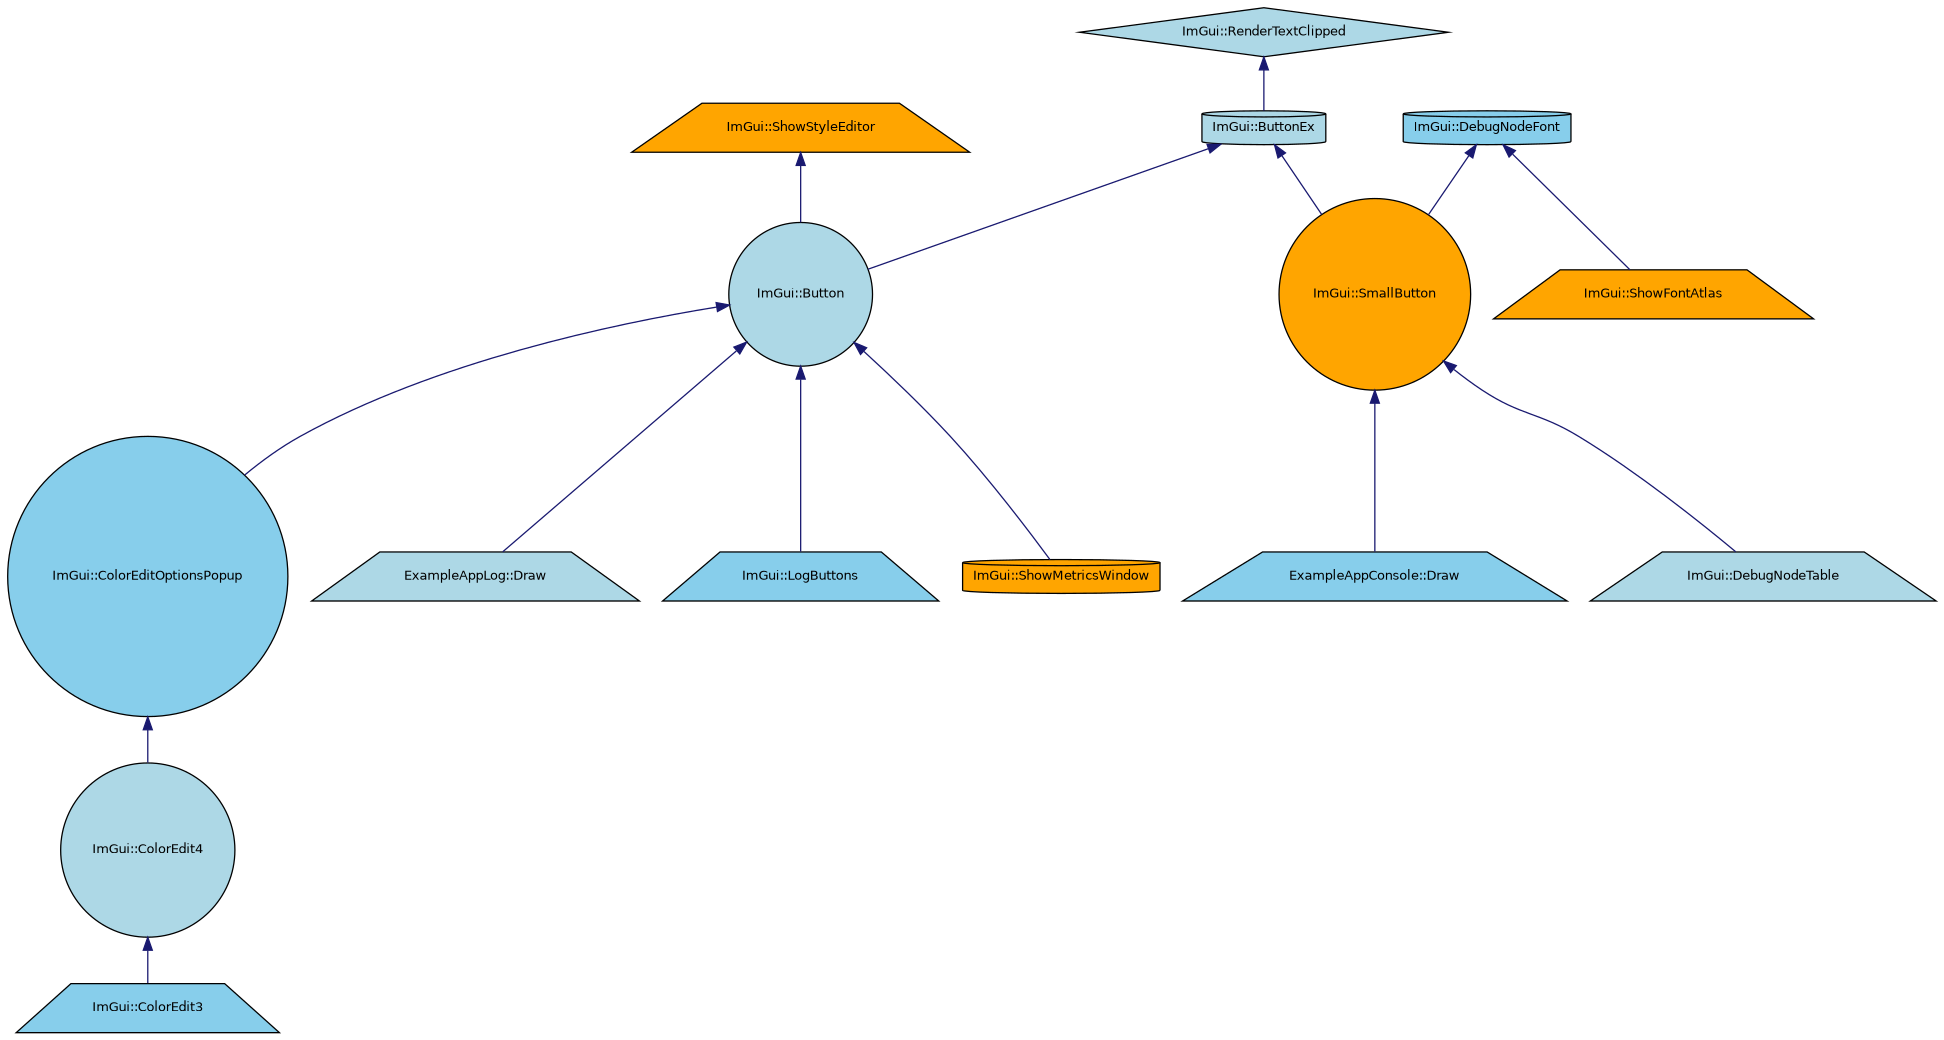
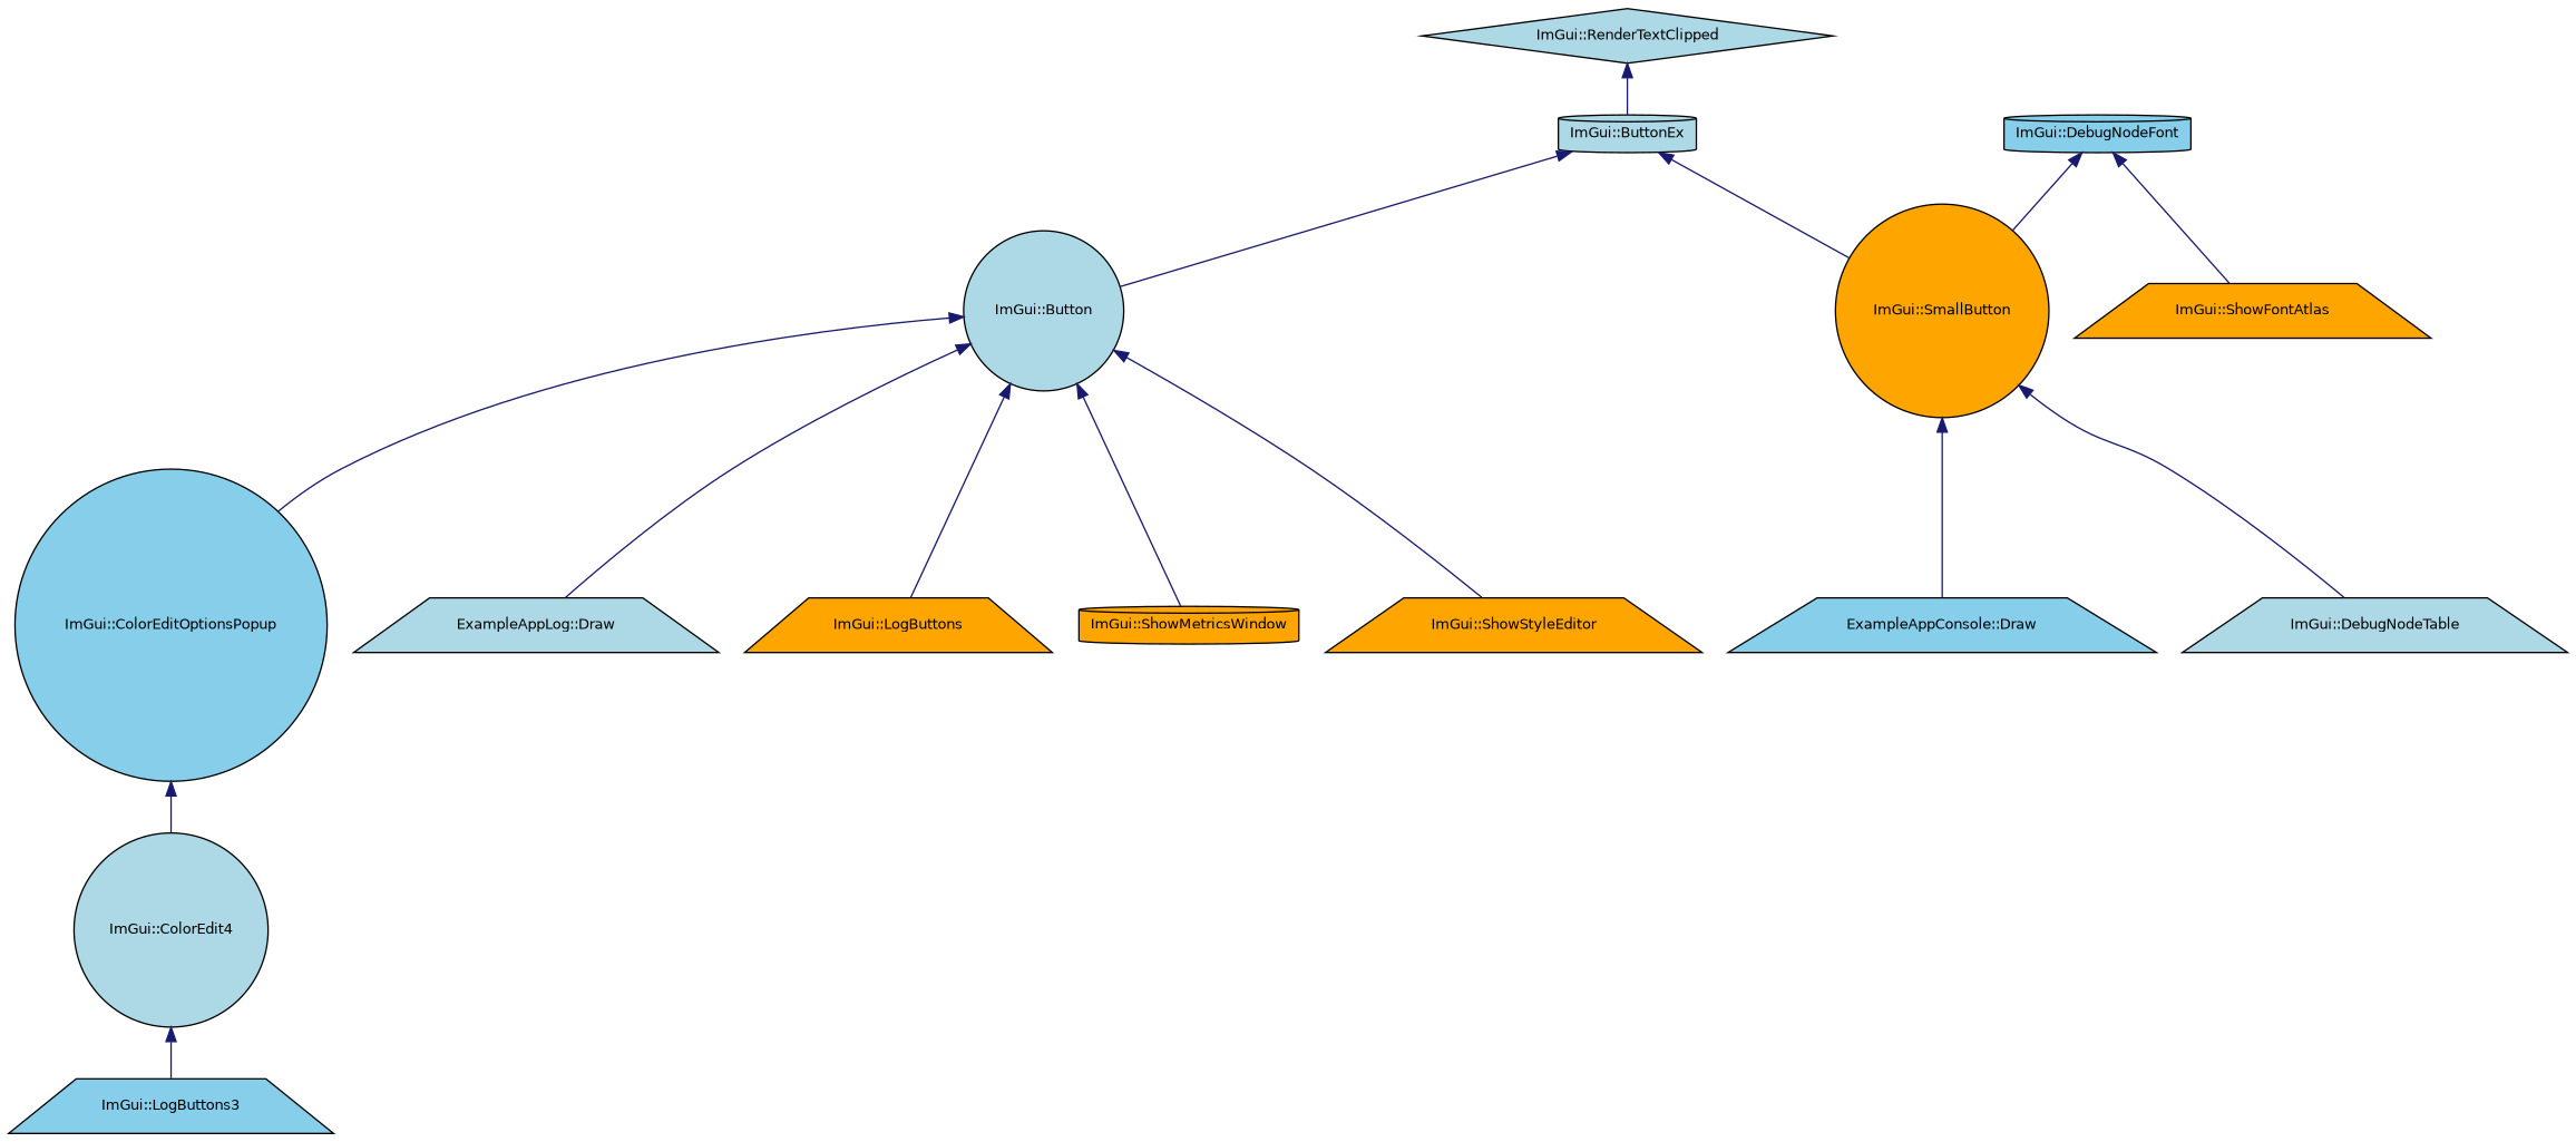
  digraph {
    rankdir=TB
    node [color=black fillcolor=lightblue fontname=Helvetica fontsize=10 shape=trapezium style=filled]
    edge [color=midnightblue dir=back fontname=Helvetica fontsize=10 labelfontname=Helvetica labelfontsize=10 style=solid]
    n1 [fontcolor=black height=0.2 label="ImGui::RenderTextClipped" shape=diamond width=0.4]
    n2 [height=0.2 label="ImGui::ButtonEx" shape=cylinder width=0.4]
    n3 [height=0.2 label="ImGui::Button" shape=circle width=0.4]
    n4 [fillcolor=orange height=0.2 label="ImGui::SmallButton" shape=circle width=0.4]
    n5 [fillcolor=skyblue height=0.2 label="ImGui::ColorEditOptionsPopup" shape=circle width=0.4]
    n6 [height=0.2 label="ExampleAppLog::Draw" width=0.4]
-   n7 [fillcolor=skyblue height=0.2 label="ImGui::LogButtons" width=0.4]
+   n7 [fillcolor=orange height=0.2 label="ImGui::LogButtons" width=0.4]
    n8 [fillcolor=orange height=0.2 label="ImGui::ShowMetricsWindow" shape=cylinder width=0.4]
    n9 [fillcolor=orange height=0.2 label="ImGui::ShowStyleEditor" width=0.4]
    n10 [fillcolor=skyblue height=0.2 label="ExampleAppConsole::Draw" width=0.4]
    n11 [height=0.2 label="ImGui::DebugNodeTable" width=0.4]
    n12 [height=0.2 label="ImGui::ColorEdit4" shape=circle width=0.4]
-   n13 [fillcolor=skyblue height=0.2 label="ImGui::ColorEdit3" width=0.4]
+   n13 [fillcolor=skyblue height=0.2 label="ImGui::LogButtons3" width=0.4]
    n14 [fillcolor=skyblue height=0.2 label="ImGui::DebugNodeFont" shape=cylinder width=0.4]
    n15 [fillcolor=orange height=0.2 label="ImGui::ShowFontAtlas" width=0.4]
    n1 -> n2
    n2 -> n3
    n2 -> n4
    n3 -> n5
    n3 -> n6
    n3 -> n7
    n3 -> n8
-   n9 -> n3
+   n3 -> n9
    n4 -> n10
    n4 -> n11
    n5 -> n12
    n12 -> n13
    n14 -> n4
    n14 -> n15
  }
